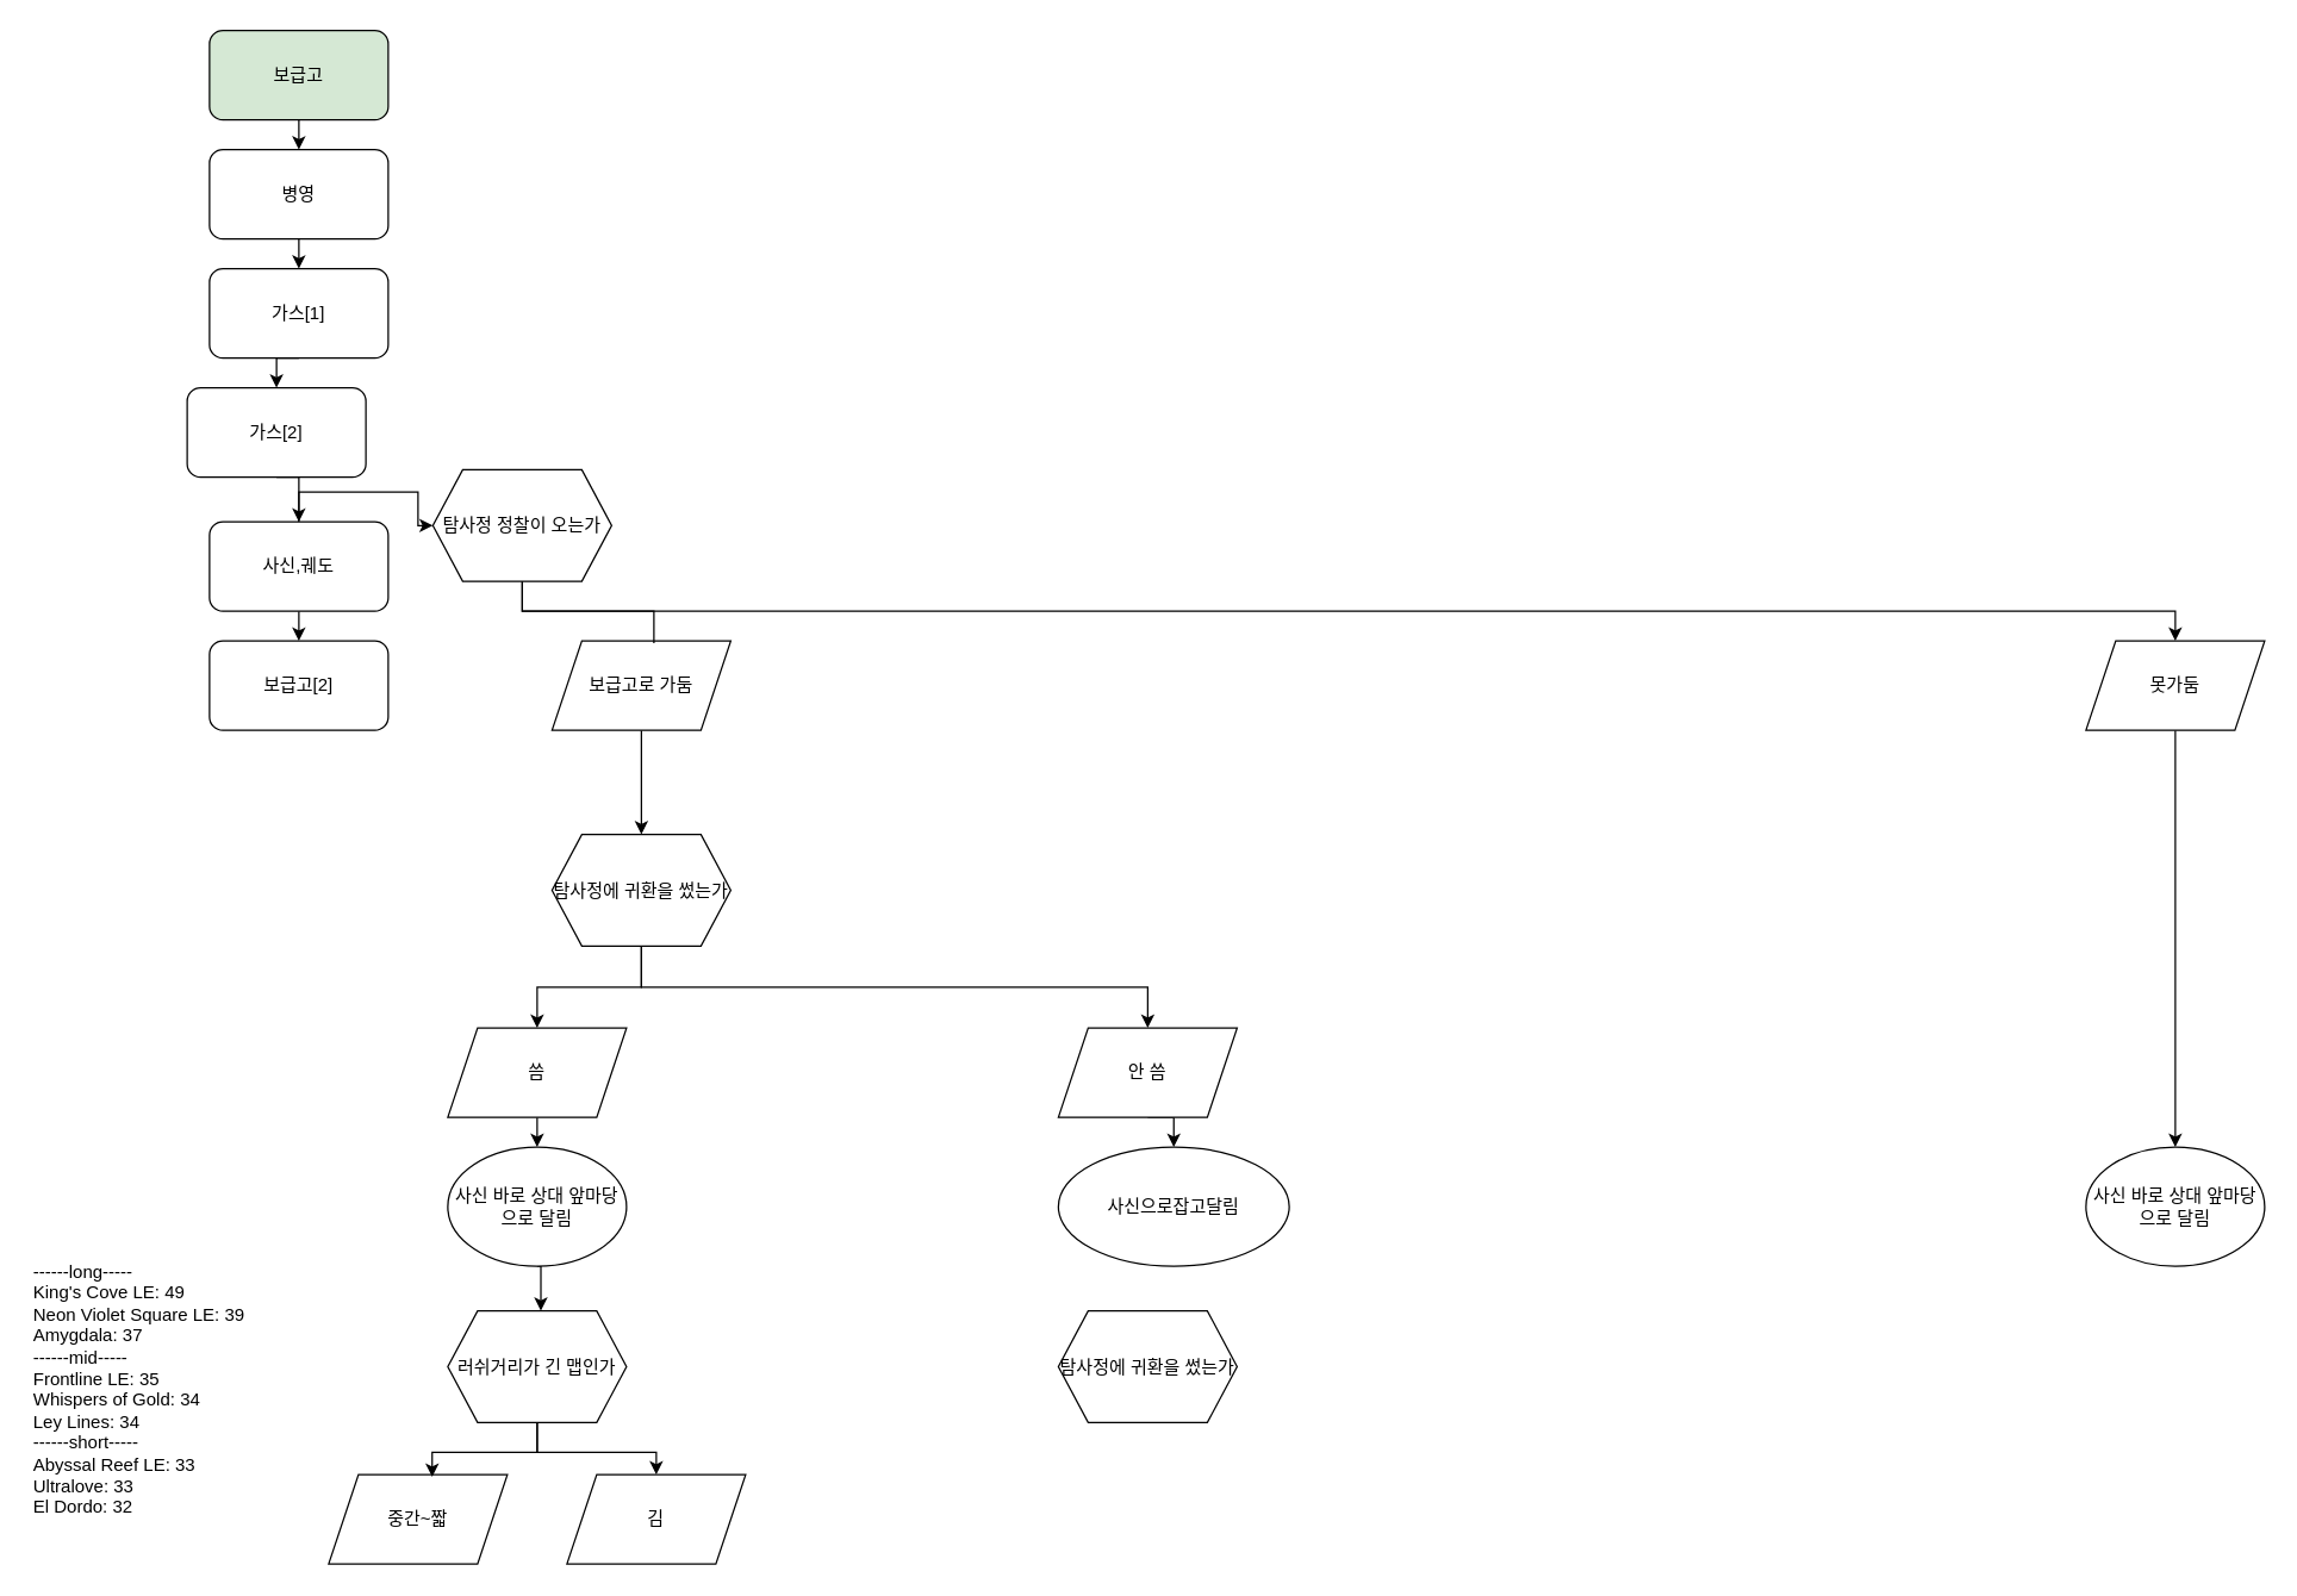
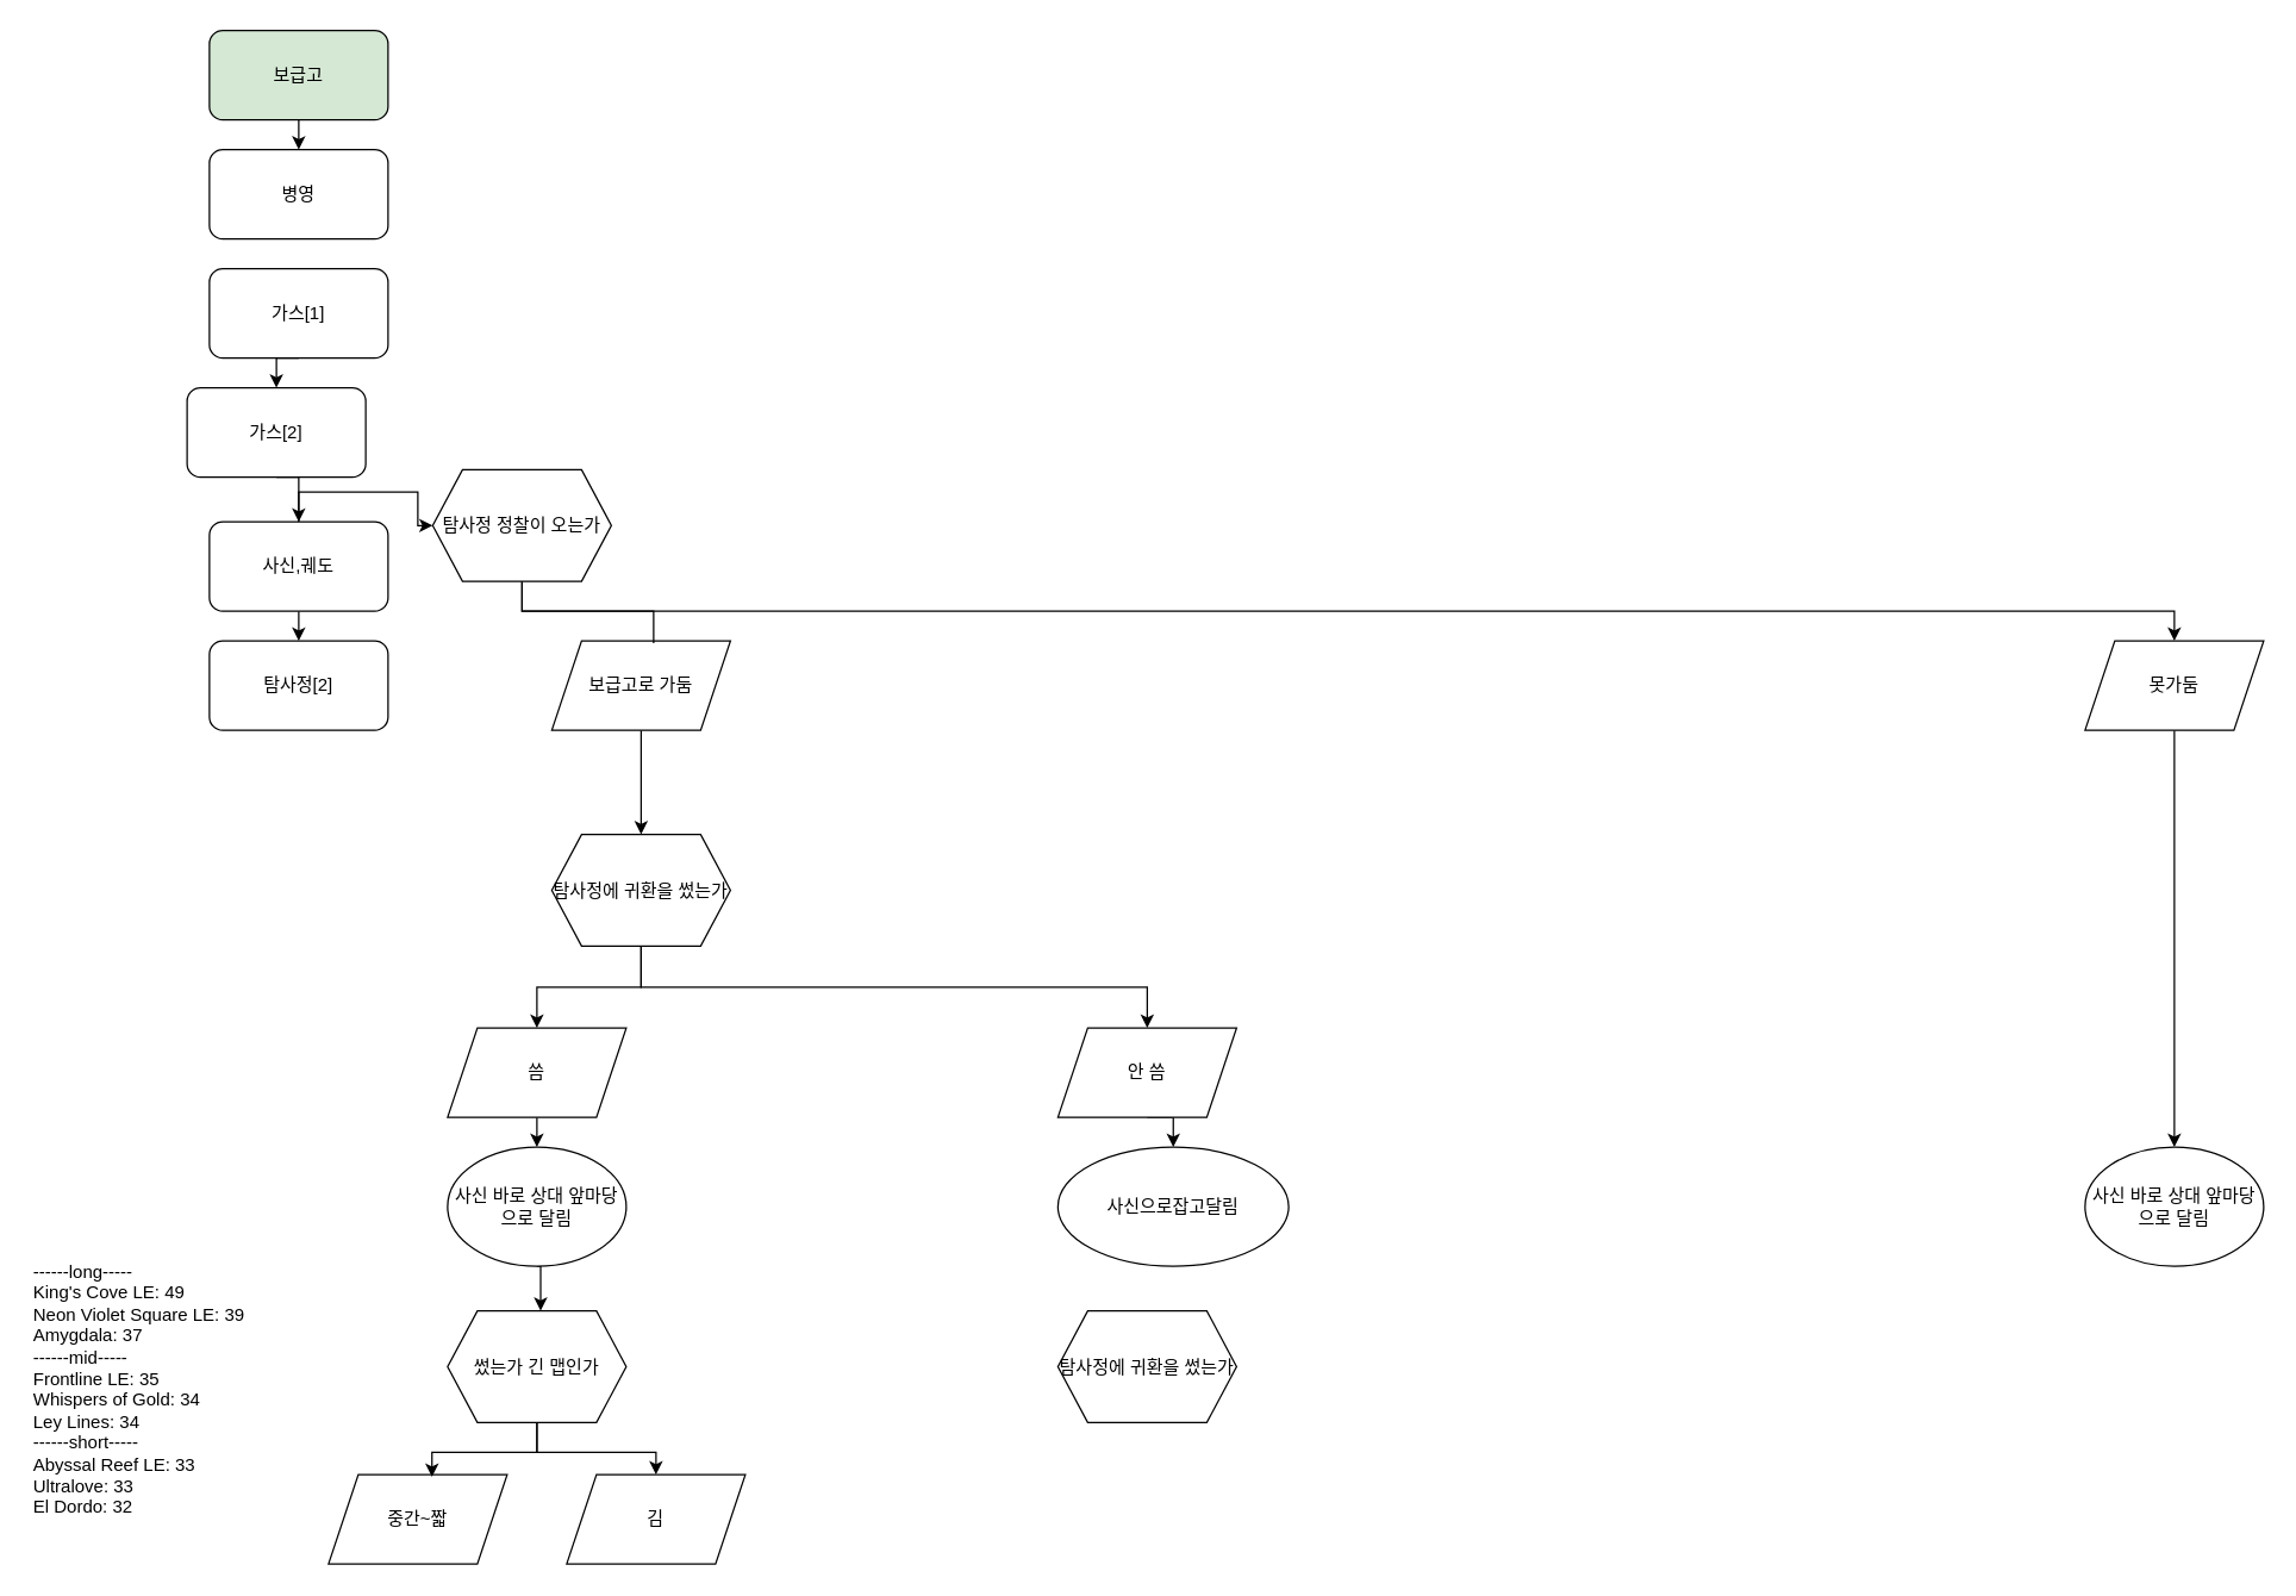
  <mxCell id="0" />
  <mxCell id="1" parent="0" />
  <mxCell id="2" style="edgeStyle=orthogonalEdgeStyle;rounded=0;orthogonalLoop=1;jettySize=auto;html=1;exitX=0.5;exitY=1;exitDx=0;exitDy=0;entryX=0.5;entryY=0;entryDx=0;entryDy=0;" edge="1" parent="1" source="3" target="5"><mxGeometry relative="1" as="geometry" /></mxCell>
  <mxCell id="3" value="보급고" style="rounded=1;whiteSpace=wrap;html=1;fillColor=#d5e8d4;" vertex="1" parent="1"><mxGeometry x="140" y="20" width="120" height="60" as="geometry" /></mxCell>
- <mxCell id="4" style="edgeStyle=orthogonalEdgeStyle;rounded=0;orthogonalLoop=1;jettySize=auto;html=1;exitX=0.5;exitY=1;exitDx=0;exitDy=0;entryX=0.5;entryY=0;entryDx=0;entryDy=0;" edge="1" parent="1" source="5" target="7"><mxGeometry relative="1" as="geometry" /></mxCell>
  <mxCell id="5" value="병영" style="rounded=1;whiteSpace=wrap;html=1;" vertex="1" parent="1"><mxGeometry x="140" y="100" width="120" height="60" as="geometry" /></mxCell>
  <mxCell id="6" style="edgeStyle=orthogonalEdgeStyle;rounded=0;orthogonalLoop=1;jettySize=auto;html=1;exitX=0.5;exitY=1;exitDx=0;exitDy=0;entryX=0.5;entryY=0;entryDx=0;entryDy=0;" edge="1" parent="1" source="7" target="9"><mxGeometry relative="1" as="geometry" /></mxCell>
  <mxCell id="7" value="가스[1]" style="rounded=1;whiteSpace=wrap;html=1;" vertex="1" parent="1"><mxGeometry x="140" y="180" width="120" height="60" as="geometry" /></mxCell>
  <mxCell id="8" style="edgeStyle=orthogonalEdgeStyle;rounded=0;orthogonalLoop=1;jettySize=auto;html=1;exitX=0.5;exitY=1;exitDx=0;exitDy=0;entryX=0.5;entryY=0;entryDx=0;entryDy=0;" edge="1" parent="1" source="9" target="12"><mxGeometry relative="1" as="geometry" /></mxCell>
  <mxCell id="9" value="가스[2]" style="rounded=1;whiteSpace=wrap;html=1;" vertex="1" parent="1"><mxGeometry x="125" y="260" width="120" height="60" as="geometry" /></mxCell>
  <mxCell id="10" style="edgeStyle=orthogonalEdgeStyle;rounded=0;orthogonalLoop=1;jettySize=auto;html=1;exitX=0.5;exitY=1;exitDx=0;exitDy=0;entryX=0.5;entryY=0;entryDx=0;entryDy=0;" edge="1" parent="1" source="12" target="13"><mxGeometry relative="1" as="geometry" /></mxCell>
  <mxCell id="11" style="edgeStyle=orthogonalEdgeStyle;rounded=0;orthogonalLoop=1;jettySize=auto;html=1;exitX=0.5;exitY=0;exitDx=0;exitDy=0;entryX=0;entryY=0.5;entryDx=0;entryDy=0;" edge="1" parent="1" source="12" target="15"><mxGeometry relative="1" as="geometry" /></mxCell>
  <mxCell id="12" value="사신,궤도&lt;span style=&quot;color: rgba(0, 0, 0, 0); font-family: monospace; font-size: 0px; text-align: start; text-wrap-mode: nowrap;&quot;&gt;%3CmxGraphModel%3E%3Croot%3E%3CmxCell%20id%3D%220%22%2F%3E%3CmxCell%20id%3D%221%22%20parent%3D%220%22%2F%3E%3CmxCell%20id%3D%222%22%20value%3D%22%EA%B0%80%EC%8A%A4%22%20style%3D%22rounded%3D1%3BwhiteSpace%3Dwrap%3Bhtml%3D1%3B%22%20vertex%3D%221%22%20parent%3D%221%22%3E%3CmxGeometry%20x%3D%22210%22%20y%3D%22300%22%20width%3D%22120%22%20height%3D%2260%22%20as%3D%22geometry%22%2F%3E%3C%2FmxCell%3E%3C%2Froot%3E%3C%2FmxGraphModel%3E&lt;/span&gt;" style="rounded=1;whiteSpace=wrap;html=1;" vertex="1" parent="1"><mxGeometry x="140" y="350" width="120" height="60" as="geometry" /></mxCell>
- <mxCell id="13" value="보급고[2]" style="rounded=1;whiteSpace=wrap;html=1;" vertex="1" parent="1"><mxGeometry x="140" y="430" width="120" height="60" as="geometry" /></mxCell>
+ <mxCell id="13" value="탐사정[2]" style="rounded=1;whiteSpace=wrap;html=1;" vertex="1" parent="1"><mxGeometry x="140" y="430" width="120" height="60" as="geometry" /></mxCell>
  <mxCell id="14" style="edgeStyle=orthogonalEdgeStyle;rounded=0;orthogonalLoop=1;jettySize=auto;html=1;exitX=0.5;exitY=1;exitDx=0;exitDy=0;entryX=0.5;entryY=0;entryDx=0;entryDy=0;" edge="1" parent="1" source="15" target="19"><mxGeometry relative="1" as="geometry" /></mxCell>
  <mxCell id="15" value="탐사정 정찰이 오는가" style="shape=hexagon;perimeter=hexagonPerimeter2;whiteSpace=wrap;html=1;fixedSize=1;" vertex="1" parent="1"><mxGeometry x="290" y="315" width="120" height="75" as="geometry" /></mxCell>
  <mxCell id="16" style="edgeStyle=orthogonalEdgeStyle;rounded=0;orthogonalLoop=1;jettySize=auto;html=1;exitX=0.5;exitY=1;exitDx=0;exitDy=0;entryX=0.5;entryY=0;entryDx=0;entryDy=0;" edge="1" parent="1" source="17" target="23"><mxGeometry relative="1" as="geometry" /></mxCell>
  <mxCell id="17" value="보급고로 가둠" style="shape=parallelogram;perimeter=parallelogramPerimeter;whiteSpace=wrap;html=1;fixedSize=1;" vertex="1" parent="1"><mxGeometry x="370" y="430" width="120" height="60" as="geometry" /></mxCell>
  <mxCell id="18" style="edgeStyle=orthogonalEdgeStyle;rounded=0;orthogonalLoop=1;jettySize=auto;html=1;exitX=0.5;exitY=1;exitDx=0;exitDy=0;entryX=0.5;entryY=0;entryDx=0;entryDy=0;" edge="1" parent="1" source="19" target="31"><mxGeometry relative="1" as="geometry" /></mxCell>
  <mxCell id="19" value="못가둠" style="shape=parallelogram;perimeter=parallelogramPerimeter;whiteSpace=wrap;html=1;fixedSize=1;" vertex="1" parent="1"><mxGeometry x="1400" y="430" width="120" height="60" as="geometry" /></mxCell>
  <mxCell id="20" style="edgeStyle=orthogonalEdgeStyle;rounded=0;orthogonalLoop=1;jettySize=auto;html=1;exitX=0.5;exitY=1;exitDx=0;exitDy=0;entryX=0.57;entryY=0.024;entryDx=0;entryDy=0;entryPerimeter=0;endArrow=none;" edge="1" parent="1" source="15" target="17"><mxGeometry relative="1" as="geometry" /></mxCell>
  <mxCell id="21" style="edgeStyle=orthogonalEdgeStyle;rounded=0;orthogonalLoop=1;jettySize=auto;html=1;exitX=0.5;exitY=1;exitDx=0;exitDy=0;entryX=0.5;entryY=0;entryDx=0;entryDy=0;" edge="1" parent="1" source="23" target="25"><mxGeometry relative="1" as="geometry" /></mxCell>
  <mxCell id="22" style="edgeStyle=orthogonalEdgeStyle;rounded=0;orthogonalLoop=1;jettySize=auto;html=1;exitX=0.5;exitY=1;exitDx=0;exitDy=0;entryX=0.5;entryY=0;entryDx=0;entryDy=0;" edge="1" parent="1" source="23" target="27"><mxGeometry relative="1" as="geometry" /></mxCell>
  <mxCell id="23" value="탐사정에 귀환을 썼는가" style="shape=hexagon;perimeter=hexagonPerimeter2;whiteSpace=wrap;html=1;fixedSize=1;" vertex="1" parent="1"><mxGeometry x="370" y="560" width="120" height="75" as="geometry" /></mxCell>
  <mxCell id="24" style="edgeStyle=orthogonalEdgeStyle;rounded=0;orthogonalLoop=1;jettySize=auto;html=1;exitX=0.5;exitY=1;exitDx=0;exitDy=0;entryX=0.5;entryY=0;entryDx=0;entryDy=0;" edge="1" parent="1" source="25" target="30"><mxGeometry relative="1" as="geometry" /></mxCell>
  <mxCell id="25" value="씀" style="shape=parallelogram;perimeter=parallelogramPerimeter;whiteSpace=wrap;html=1;fixedSize=1;" vertex="1" parent="1"><mxGeometry x="300" y="690" width="120" height="60" as="geometry" /></mxCell>
  <mxCell id="26" style="edgeStyle=orthogonalEdgeStyle;rounded=0;orthogonalLoop=1;jettySize=auto;html=1;exitX=0.5;exitY=1;exitDx=0;exitDy=0;entryX=0.5;entryY=0;entryDx=0;entryDy=0;" edge="1" parent="1" source="27" target="28"><mxGeometry relative="1" as="geometry" /></mxCell>
  <mxCell id="27" value="안 씀" style="shape=parallelogram;perimeter=parallelogramPerimeter;whiteSpace=wrap;html=1;fixedSize=1;" vertex="1" parent="1"><mxGeometry x="710" y="690" width="120" height="60" as="geometry" /></mxCell>
  <mxCell id="28" value="사신으로잡고달림" style="ellipse;whiteSpace=wrap;html=1;" vertex="1" parent="1"><mxGeometry x="710" y="770" width="155" height="80" as="geometry" /></mxCell>
  <mxCell id="29" style="edgeStyle=orthogonalEdgeStyle;rounded=0;orthogonalLoop=1;jettySize=auto;html=1;exitX=0.5;exitY=1;exitDx=0;exitDy=0;entryX=0.5;entryY=0;entryDx=0;entryDy=0;" edge="1" parent="1" source="30"><mxGeometry relative="1" as="geometry"><mxPoint x="362.5" y="880" as="targetPoint" /></mxGeometry></mxCell>
  <mxCell id="30" value="사신 바로 상대 앞마당으로 달림" style="ellipse;whiteSpace=wrap;html=1;" vertex="1" parent="1"><mxGeometry x="300" y="770" width="120" height="80" as="geometry" /></mxCell>
  <mxCell id="31" value="사신 바로 상대 앞마당으로 달림" style="ellipse;whiteSpace=wrap;html=1;" vertex="1" parent="1"><mxGeometry x="1400" y="770" width="120" height="80" as="geometry" /></mxCell>
  <mxCell id="32" value="탐사정에 귀환을 썼는가" style="shape=hexagon;perimeter=hexagonPerimeter2;whiteSpace=wrap;html=1;fixedSize=1;" vertex="1" parent="1"><mxGeometry x="710" y="880" width="120" height="75" as="geometry" /></mxCell>
  <mxCell id="33" value="------long-----&#10;King's Cove LE: 49&#10;Neon Violet Square LE: 39&#10;Amygdala: 37&#10;------mid-----&#10;Frontline LE: 35&#10;Whispers of Gold: 34&#10;Ley Lines: 34&#10;------short-----&#10;Abyssal Reef LE: 33&#10;Ultralove: 33&#10;El Dordo: 32" style="text;whiteSpace=wrap;" vertex="1" parent="1"><mxGeometry x="20" y="840" width="180" height="200" as="geometry" /></mxCell>
  <mxCell id="34" style="edgeStyle=orthogonalEdgeStyle;rounded=0;orthogonalLoop=1;jettySize=auto;html=1;exitX=0.5;exitY=1;exitDx=0;exitDy=0;entryX=0.5;entryY=0;entryDx=0;entryDy=0;" edge="1" parent="1" source="35" target="37"><mxGeometry relative="1" as="geometry" /></mxCell>
- <mxCell id="35" value="러쉬거리가 긴 맵인가" style="shape=hexagon;perimeter=hexagonPerimeter2;whiteSpace=wrap;html=1;fixedSize=1;" vertex="1" parent="1"><mxGeometry x="300" y="880" width="120" height="75" as="geometry" /></mxCell>
+ <mxCell id="35" value="썼는가 긴 맵인가" style="shape=hexagon;perimeter=hexagonPerimeter2;whiteSpace=wrap;html=1;fixedSize=1;" vertex="1" parent="1"><mxGeometry x="300" y="880" width="120" height="75" as="geometry" /></mxCell>
  <mxCell id="36" value="중간~짧" style="shape=parallelogram;perimeter=parallelogramPerimeter;whiteSpace=wrap;html=1;fixedSize=1;" vertex="1" parent="1"><mxGeometry x="220" y="990" width="120" height="60" as="geometry" /></mxCell>
  <mxCell id="37" value="김" style="shape=parallelogram;perimeter=parallelogramPerimeter;whiteSpace=wrap;html=1;fixedSize=1;" vertex="1" parent="1"><mxGeometry x="380" y="990" width="120" height="60" as="geometry" /></mxCell>
  <mxCell id="38" style="edgeStyle=orthogonalEdgeStyle;rounded=0;orthogonalLoop=1;jettySize=auto;html=1;exitX=0.5;exitY=1;exitDx=0;exitDy=0;entryX=0.579;entryY=0.024;entryDx=0;entryDy=0;entryPerimeter=0;" edge="1" parent="1" source="35" target="36"><mxGeometry relative="1" as="geometry" /></mxCell>
